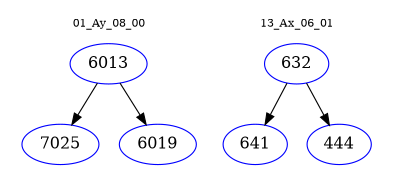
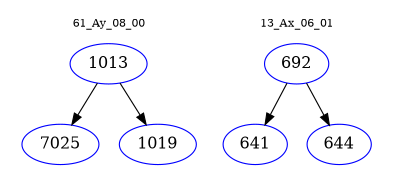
  digraph {
    node [color=blue]
    edge [color=black]
-   n1 [label=6013]
+   n1 [label=1013]
    n2 [label=7025]
-   n3 [label=6019]
-   n4 [label=632]
+   n3 [label=1019]
+   n4 [label=692]
    n5 [label=641]
-   n6 [label=444]
+   n6 [label=644]
    subgraph cluster_1 {
      color=white
      fontsize=10
-     label="01_Ay_08_00"
+     label="61_Ay_08_00"
      n1
      n2
      n3
    }
    subgraph cluster_2 {
      color=white
      fontsize=10
      label="13_Ax_06_01"
      n4
      n5
      n6
    }
    n1 -> n2
    n1 -> n3
    n4 -> n5
    n4 -> n6
  }
